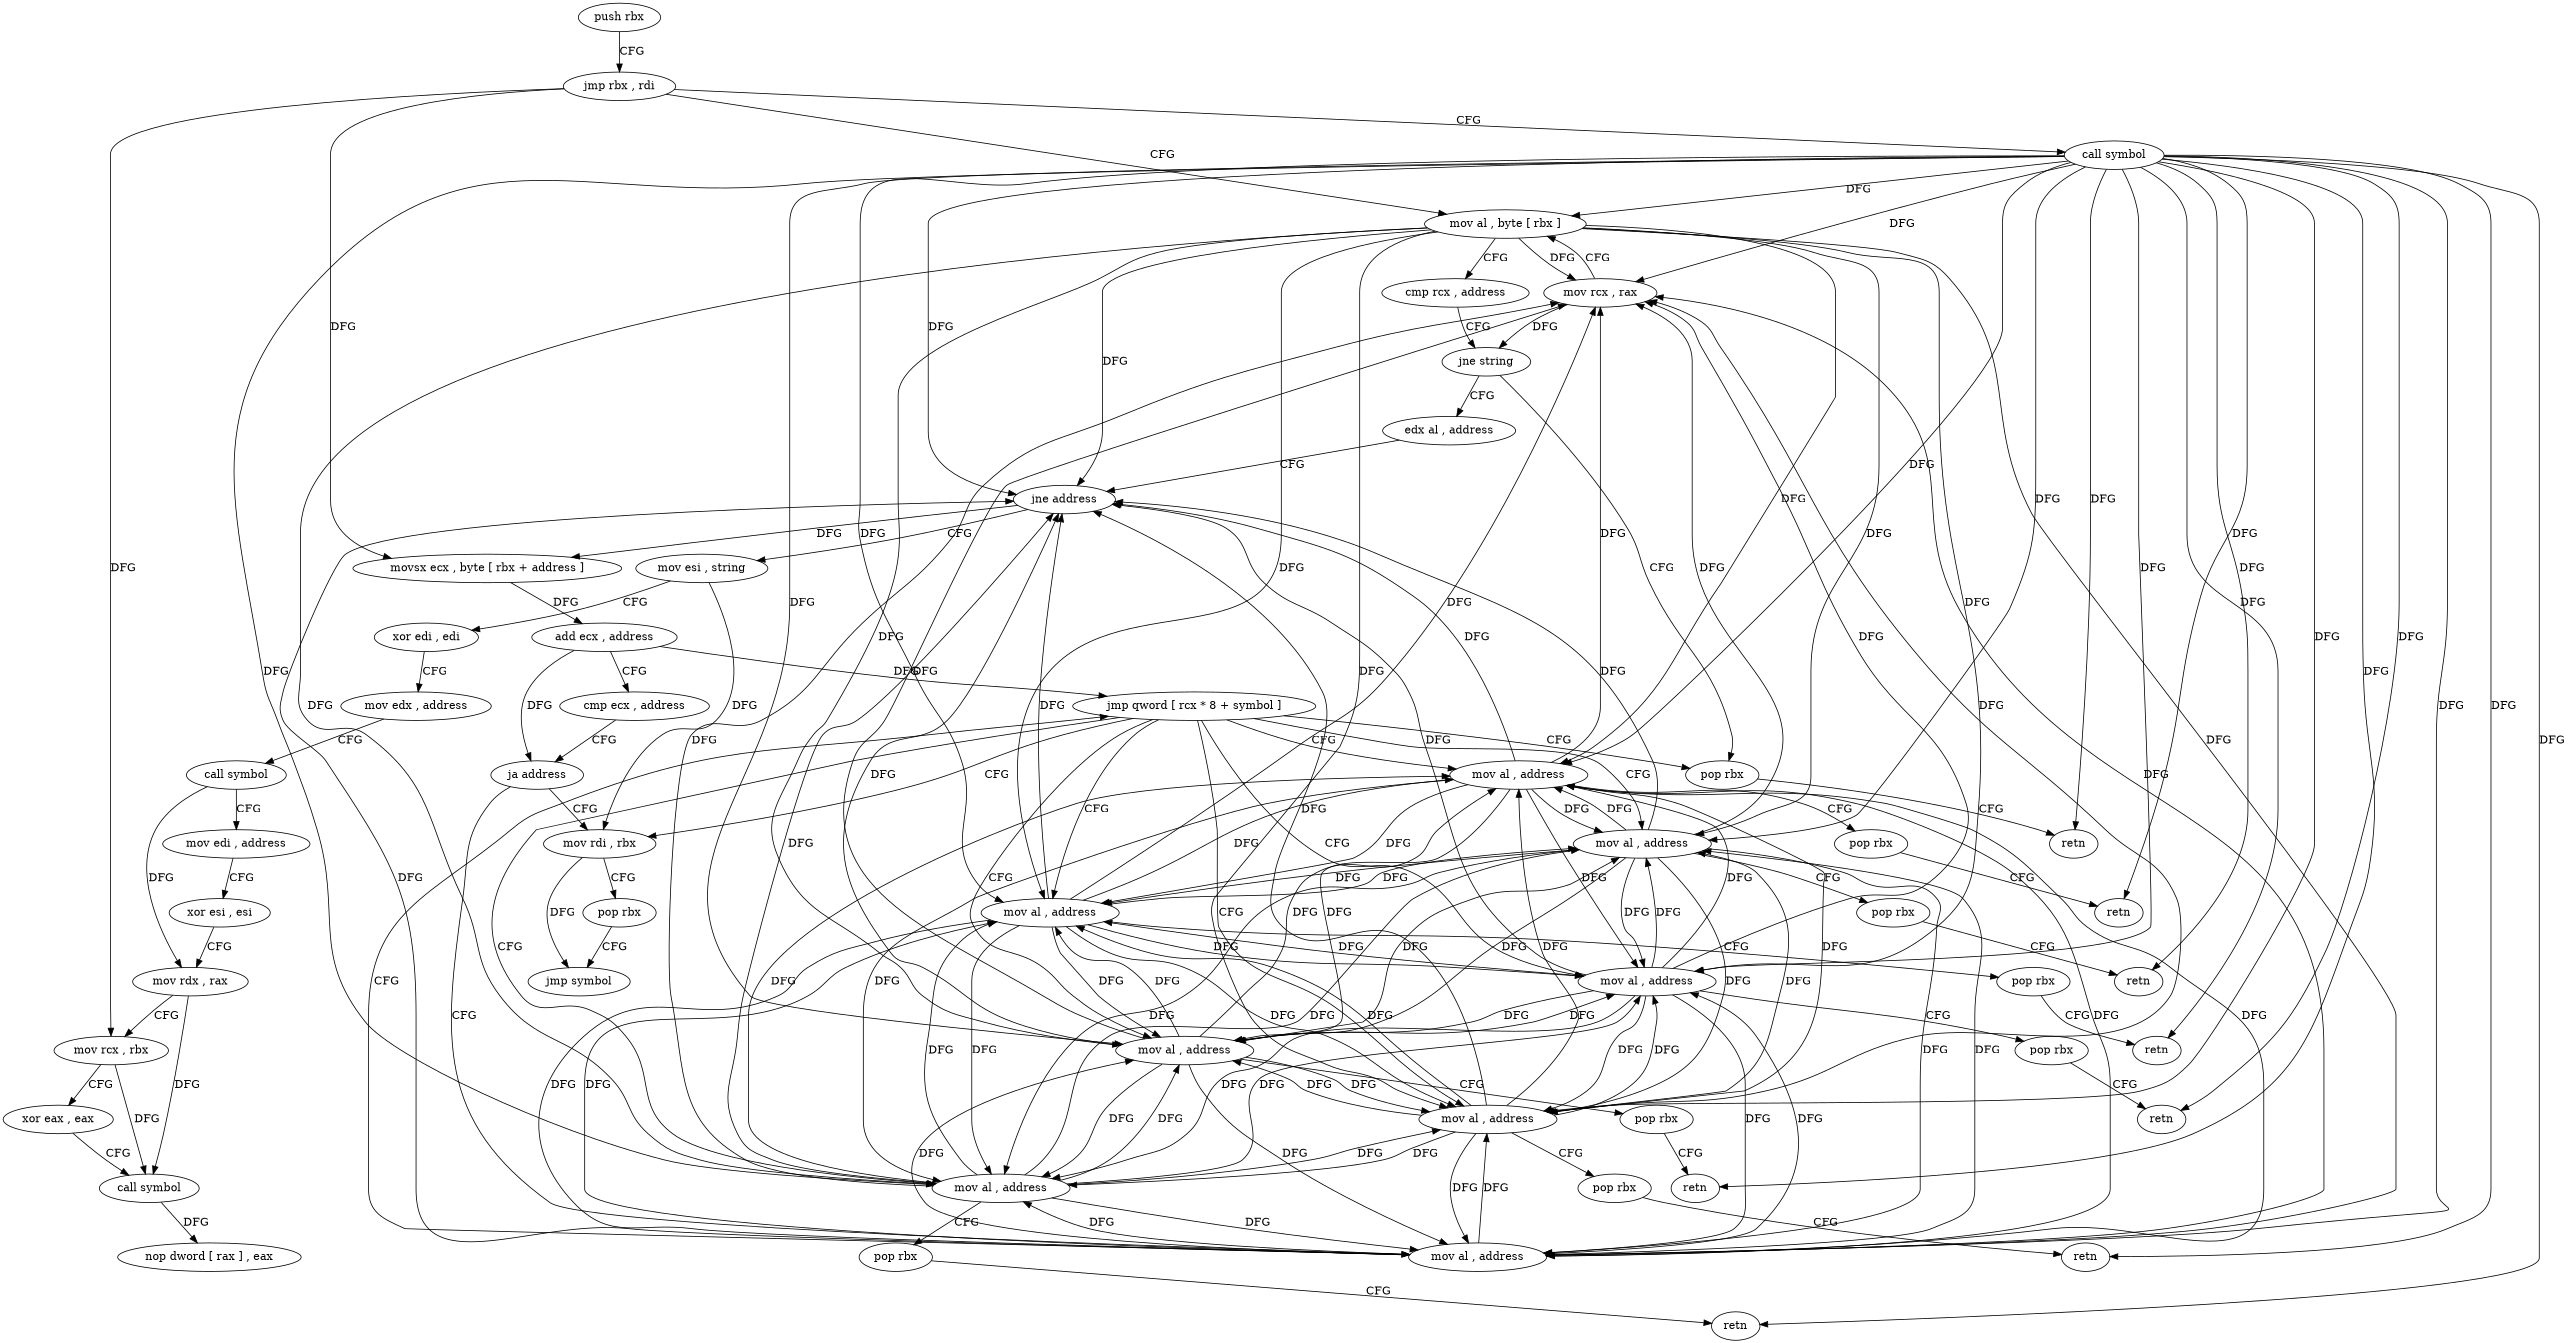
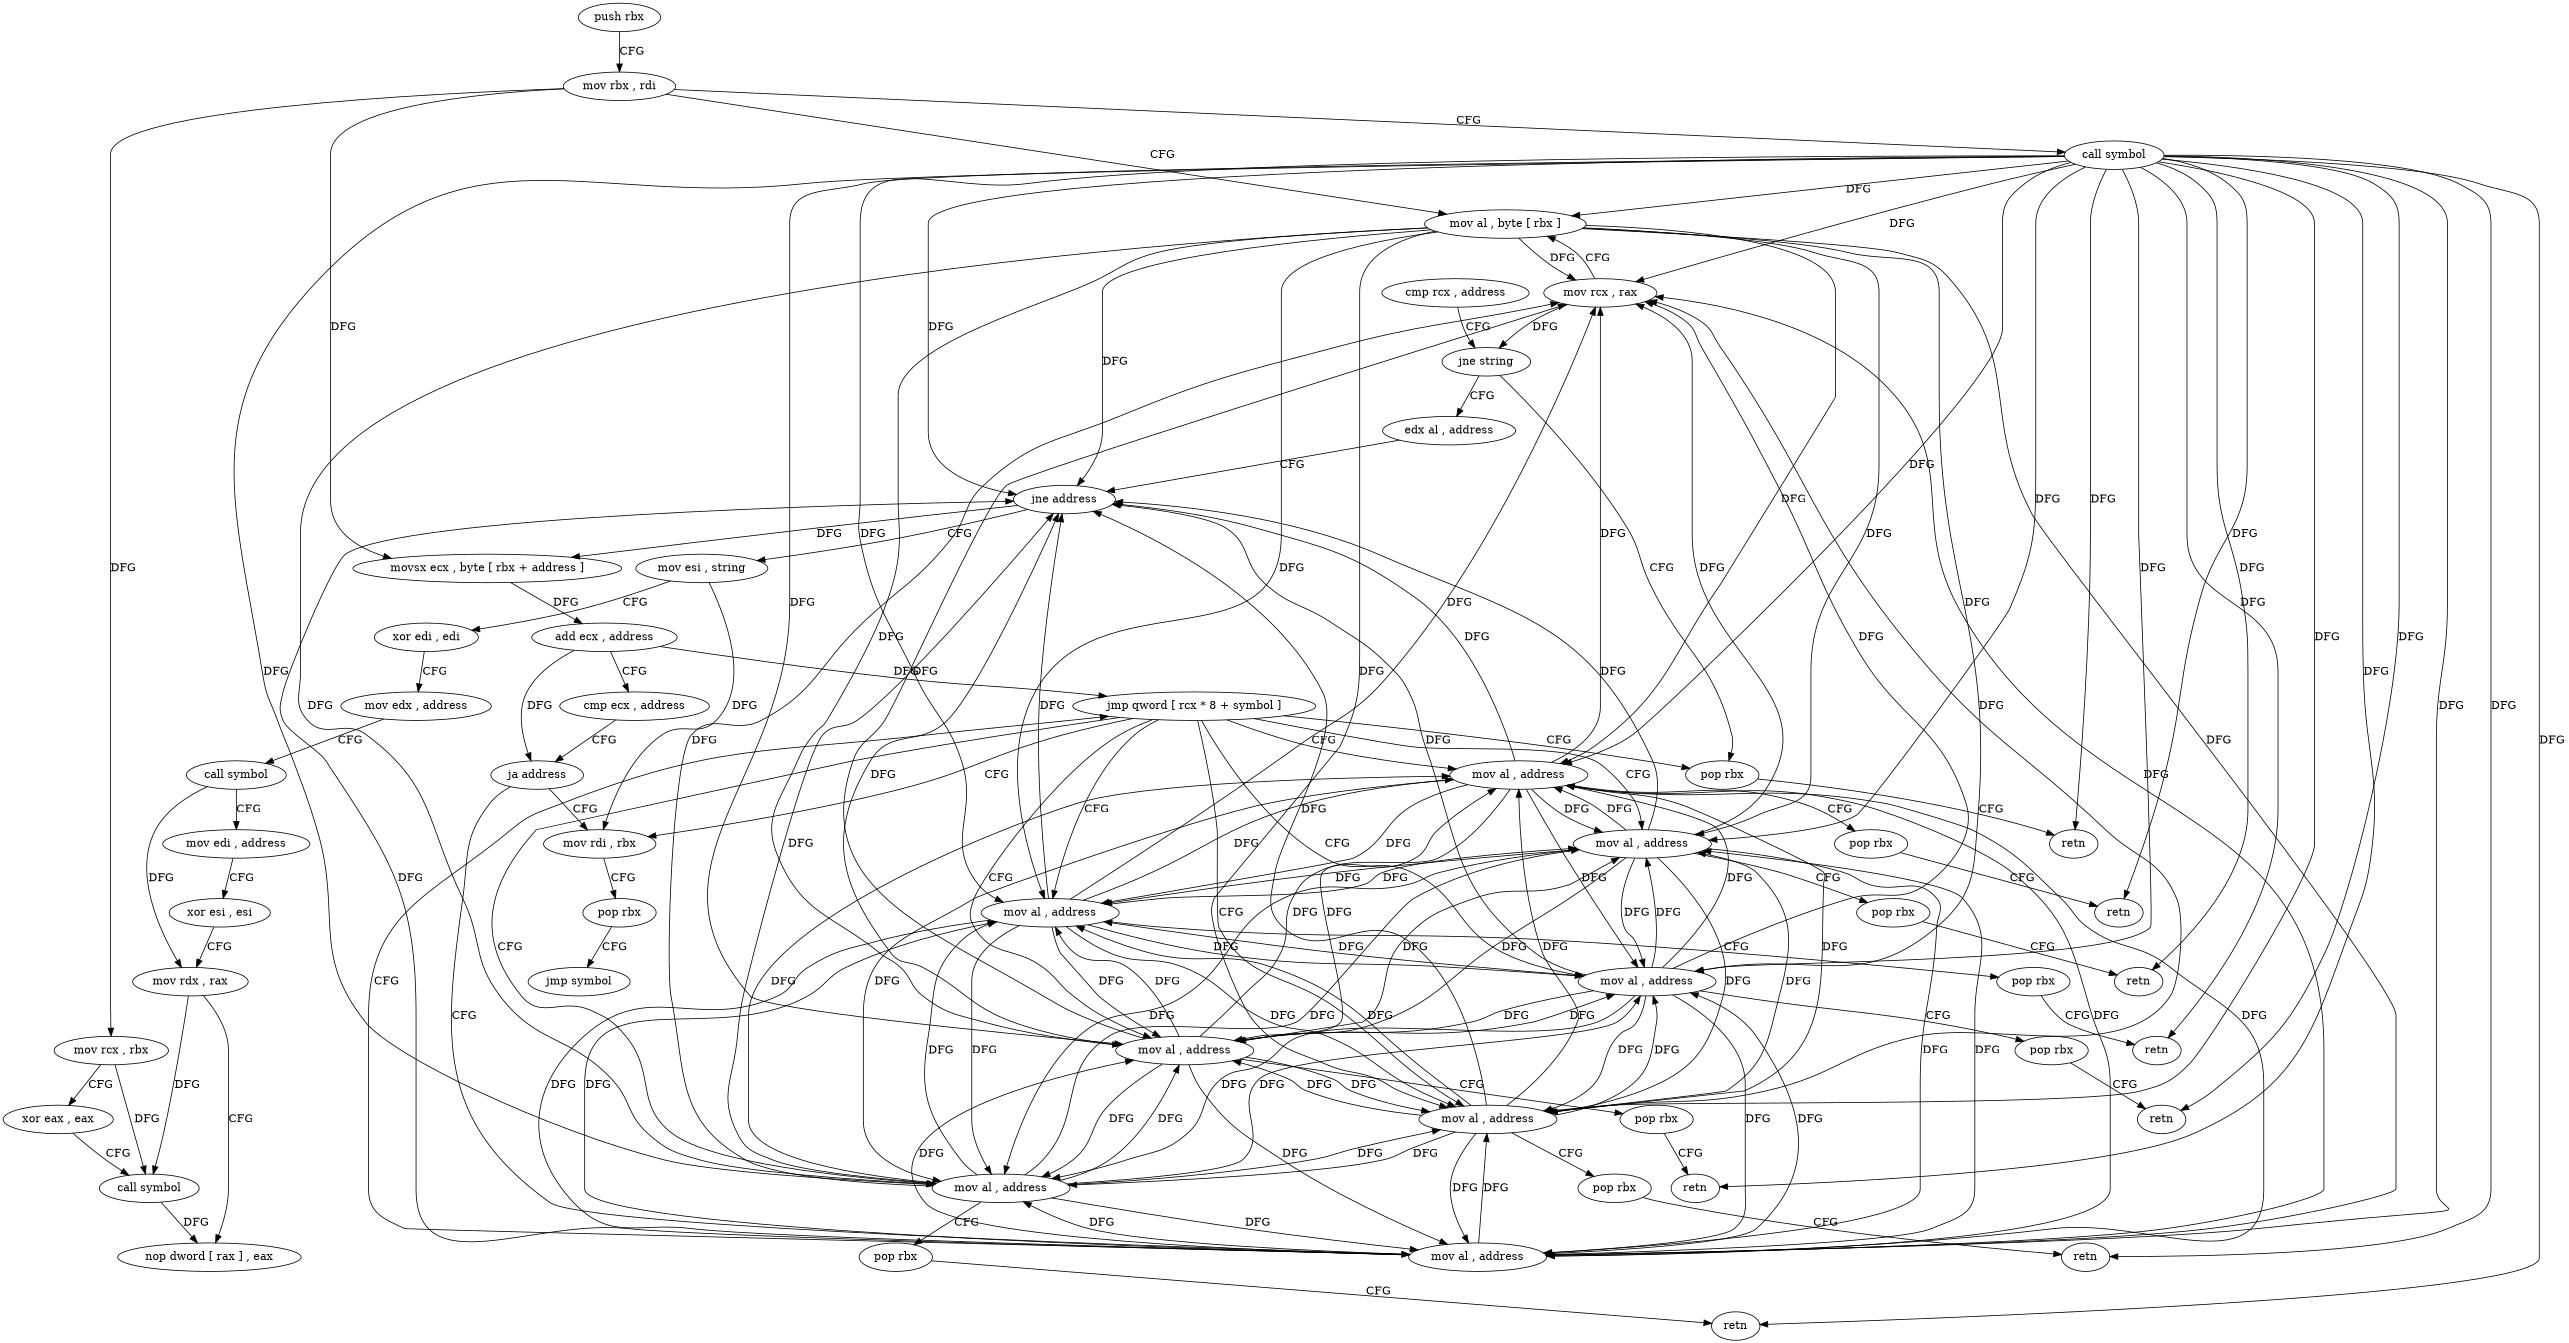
  digraph {
    n1 [label="push rbx"]
-   n2 [label="jmp rbx , rdi"]
+   n2 [label="mov rbx , rdi"]
    n3 [label="call symbol"]
    n4 [label="mov al , byte [ rbx ]"]
    n5 [label="movsx ecx , byte [ rbx + address ]"]
    n6 [label="mov rcx , rbx"]
    n7 [label="mov rcx , rax"]
    n8 [label="jne address"]
    n9 [label=retn]
    n10 [label="mov al , address"]
    n11 [label="mov al , address"]
    n12 [label="mov al , address"]
    n13 [label="mov al , address"]
    n14 [label="mov al , address"]
    n15 [label="mov al , address"]
    n16 [label="mov al , address"]
    n17 [label="mov al , address"]
    n18 [label=retn]
    n19 [label=retn]
    n20 [label=retn]
    n21 [label=retn]
    n22 [label=retn]
    n23 [label=retn]
    n24 [label=retn]
    n25 [label="cmp rcx , address"]
    n26 [label="add ecx , address"]
    n27 [label="call symbol"]
    n28 [label="xor eax , eax"]
    n29 [label="mov rdi , rbx"]
    n30 [label="pop rbx"]
    n31 [label="jmp symbol"]
    n32 [label="jne string"]
    n33 [label="mov esi , string"]
    n34 [label="jmp qword [ rcx * 8 + symbol ]"]
    n35 [label="pop rbx"]
    n36 [label="pop rbx"]
    n37 [label="pop rbx"]
    n38 [label="pop rbx"]
    n39 [label="pop rbx"]
    n40 [label="pop rbx"]
    n41 [label="pop rbx"]
    n42 [label="edx al , address"]
    n43 [label="pop rbx"]
    n44 [label="xor edi , edi"]
    n45 [label="mov edx , address"]
    n46 [label="cmp ecx , address"]
    n47 [label="ja address"]
    n48 [label="call symbol"]
    n49 [label="mov edi , address"]
    n50 [label="mov rdx , rax"]
    n51 [label="xor esi , esi"]
    n52 [label="nop dword [ rax ] , eax"]
    n1 -> n2 [label=CFG]
    n2 -> n3 [label=CFG]
    n2 -> n4 [label=CFG]
    n2 -> n5 [label=DFG]
    n2 -> n6 [label=DFG]
    n3 -> n4 [label=DFG]
    n3 -> n7 [label=DFG]
    n3 -> n8 [label=DFG]
    n3 -> n9 [label=DFG]
    n3 -> n10 [label=DFG]
    n3 -> n11 [label=DFG]
    n3 -> n12 [label=DFG]
    n3 -> n13 [label=DFG]
    n3 -> n14 [label=DFG]
    n3 -> n15 [label=DFG]
    n3 -> n16 [label=DFG]
    n3 -> n17 [label=DFG]
    n3 -> n18 [label=DFG]
    n3 -> n19 [label=DFG]
    n3 -> n20 [label=DFG]
    n3 -> n21 [label=DFG]
    n3 -> n22 [label=DFG]
    n3 -> n23 [label=DFG]
    n3 -> n24 [label=DFG]
    n4 -> n7 [label=DFG]
    n4 -> n8 [label=DFG]
    n4 -> n10 [label=DFG]
    n4 -> n11 [label=DFG]
    n4 -> n12 [label=DFG]
    n4 -> n13 [label=DFG]
    n4 -> n14 [label=DFG]
    n4 -> n15 [label=DFG]
    n4 -> n16 [label=DFG]
    n4 -> n17 [label=DFG]
-   n4 -> n25 [label=CFG]
    n5 -> n26 [label=DFG]
    n6 -> n27 [label=DFG]
    n6 -> n28 [label=CFG]
    n7 -> n4 [label=CFG]
    n7 -> n32 [label=DFG]
    n8 -> n5 [label=DFG]
    n8 -> n33 [label=CFG]
    n10 -> n7 [label=DFG]
    n10 -> n8 [label=DFG]
    n10 -> n11 [label=DFG]
    n10 -> n12 [label=DFG]
    n10 -> n13 [label=DFG]
    n10 -> n14 [label=DFG]
    n10 -> n15 [label=DFG]
    n10 -> n16 [label=DFG]
    n10 -> n17 [label=DFG]
    n10 -> n34 [label=CFG]
    n11 -> n7 [label=DFG]
    n11 -> n8 [label=DFG]
    n11 -> n10 [label=DFG]
    n11 -> n12 [label=DFG]
    n11 -> n13 [label=DFG]
    n11 -> n14 [label=DFG]
    n11 -> n15 [label=DFG]
    n11 -> n16 [label=DFG]
    n11 -> n17 [label=DFG]
    n11 -> n35 [label=CFG]
    n12 -> n7 [label=DFG]
    n12 -> n8 [label=DFG]
    n12 -> n10 [label=DFG]
    n12 -> n11 [label=DFG]
    n12 -> n13 [label=DFG]
    n12 -> n14 [label=DFG]
    n12 -> n15 [label=DFG]
    n12 -> n16 [label=DFG]
    n12 -> n17 [label=DFG]
    n12 -> n36 [label=CFG]
    n13 -> n7 [label=DFG]
    n13 -> n8 [label=DFG]
    n13 -> n10 [label=DFG]
    n13 -> n11 [label=DFG]
    n13 -> n12 [label=DFG]
    n13 -> n14 [label=DFG]
    n13 -> n15 [label=DFG]
    n13 -> n16 [label=DFG]
    n13 -> n17 [label=DFG]
    n13 -> n37 [label=CFG]
    n14 -> n7 [label=DFG]
    n14 -> n8 [label=DFG]
    n14 -> n10 [label=DFG]
    n14 -> n11 [label=DFG]
    n14 -> n12 [label=DFG]
    n14 -> n13 [label=DFG]
    n14 -> n15 [label=DFG]
    n14 -> n16 [label=DFG]
    n14 -> n17 [label=DFG]
    n14 -> n38 [label=CFG]
    n15 -> n7 [label=DFG]
    n15 -> n8 [label=DFG]
    n15 -> n10 [label=DFG]
    n15 -> n11 [label=DFG]
    n15 -> n12 [label=DFG]
    n15 -> n13 [label=DFG]
    n15 -> n14 [label=DFG]
    n15 -> n16 [label=DFG]
    n15 -> n17 [label=DFG]
    n15 -> n39 [label=CFG]
    n16 -> n7 [label=DFG]
    n16 -> n8 [label=DFG]
    n16 -> n10 [label=DFG]
    n16 -> n11 [label=DFG]
    n16 -> n12 [label=DFG]
    n16 -> n13 [label=DFG]
    n16 -> n14 [label=DFG]
    n16 -> n15 [label=DFG]
    n16 -> n17 [label=DFG]
    n16 -> n40 [label=CFG]
    n17 -> n7 [label=DFG]
    n17 -> n8 [label=DFG]
    n17 -> n10 [label=DFG]
    n17 -> n11 [label=DFG]
    n17 -> n12 [label=DFG]
    n17 -> n13 [label=DFG]
    n17 -> n14 [label=DFG]
    n17 -> n15 [label=DFG]
    n17 -> n16 [label=DFG]
    n17 -> n41 [label=CFG]
    n25 -> n32 [label=CFG]
    n26 -> n34 [label=DFG]
    n26 -> n46 [label=CFG]
    n26 -> n47 [label=DFG]
    n27 -> n52 [label=DFG]
    n28 -> n27 [label=CFG]
    n29 -> n30 [label=CFG]
-   n29 -> n31 [label=DFG]
    n30 -> n31 [label=CFG]
    n32 -> n42 [label=CFG]
    n32 -> n43 [label=CFG]
    n33 -> n29 [label=DFG]
    n33 -> n44 [label=CFG]
    n34 -> n11 [label=CFG]
    n34 -> n12 [label=CFG]
    n34 -> n13 [label=CFG]
    n34 -> n14 [label=CFG]
    n34 -> n15 [label=CFG]
    n34 -> n16 [label=CFG]
    n34 -> n17 [label=CFG]
    n34 -> n29 [label=CFG]
    n34 -> n43 [label=CFG]
    n35 -> n18 [label=CFG]
    n36 -> n19 [label=CFG]
    n37 -> n20 [label=CFG]
    n38 -> n21 [label=CFG]
    n39 -> n22 [label=CFG]
    n40 -> n23 [label=CFG]
    n41 -> n24 [label=CFG]
    n42 -> n8 [label=CFG]
    n43 -> n9 [label=CFG]
    n44 -> n45 [label=CFG]
    n45 -> n48 [label=CFG]
    n46 -> n47 [label=CFG]
    n47 -> n10 [label=CFG]
    n47 -> n29 [label=CFG]
    n48 -> n49 [label=CFG]
    n48 -> n50 [label=DFG]
    n49 -> n51 [label=CFG]
-   n50 -> n6 [label=CFG]
+   n50 -> n52 [label=CFG]
    n50 -> n27 [label=DFG]
    n51 -> n50 [label=CFG]
  }
